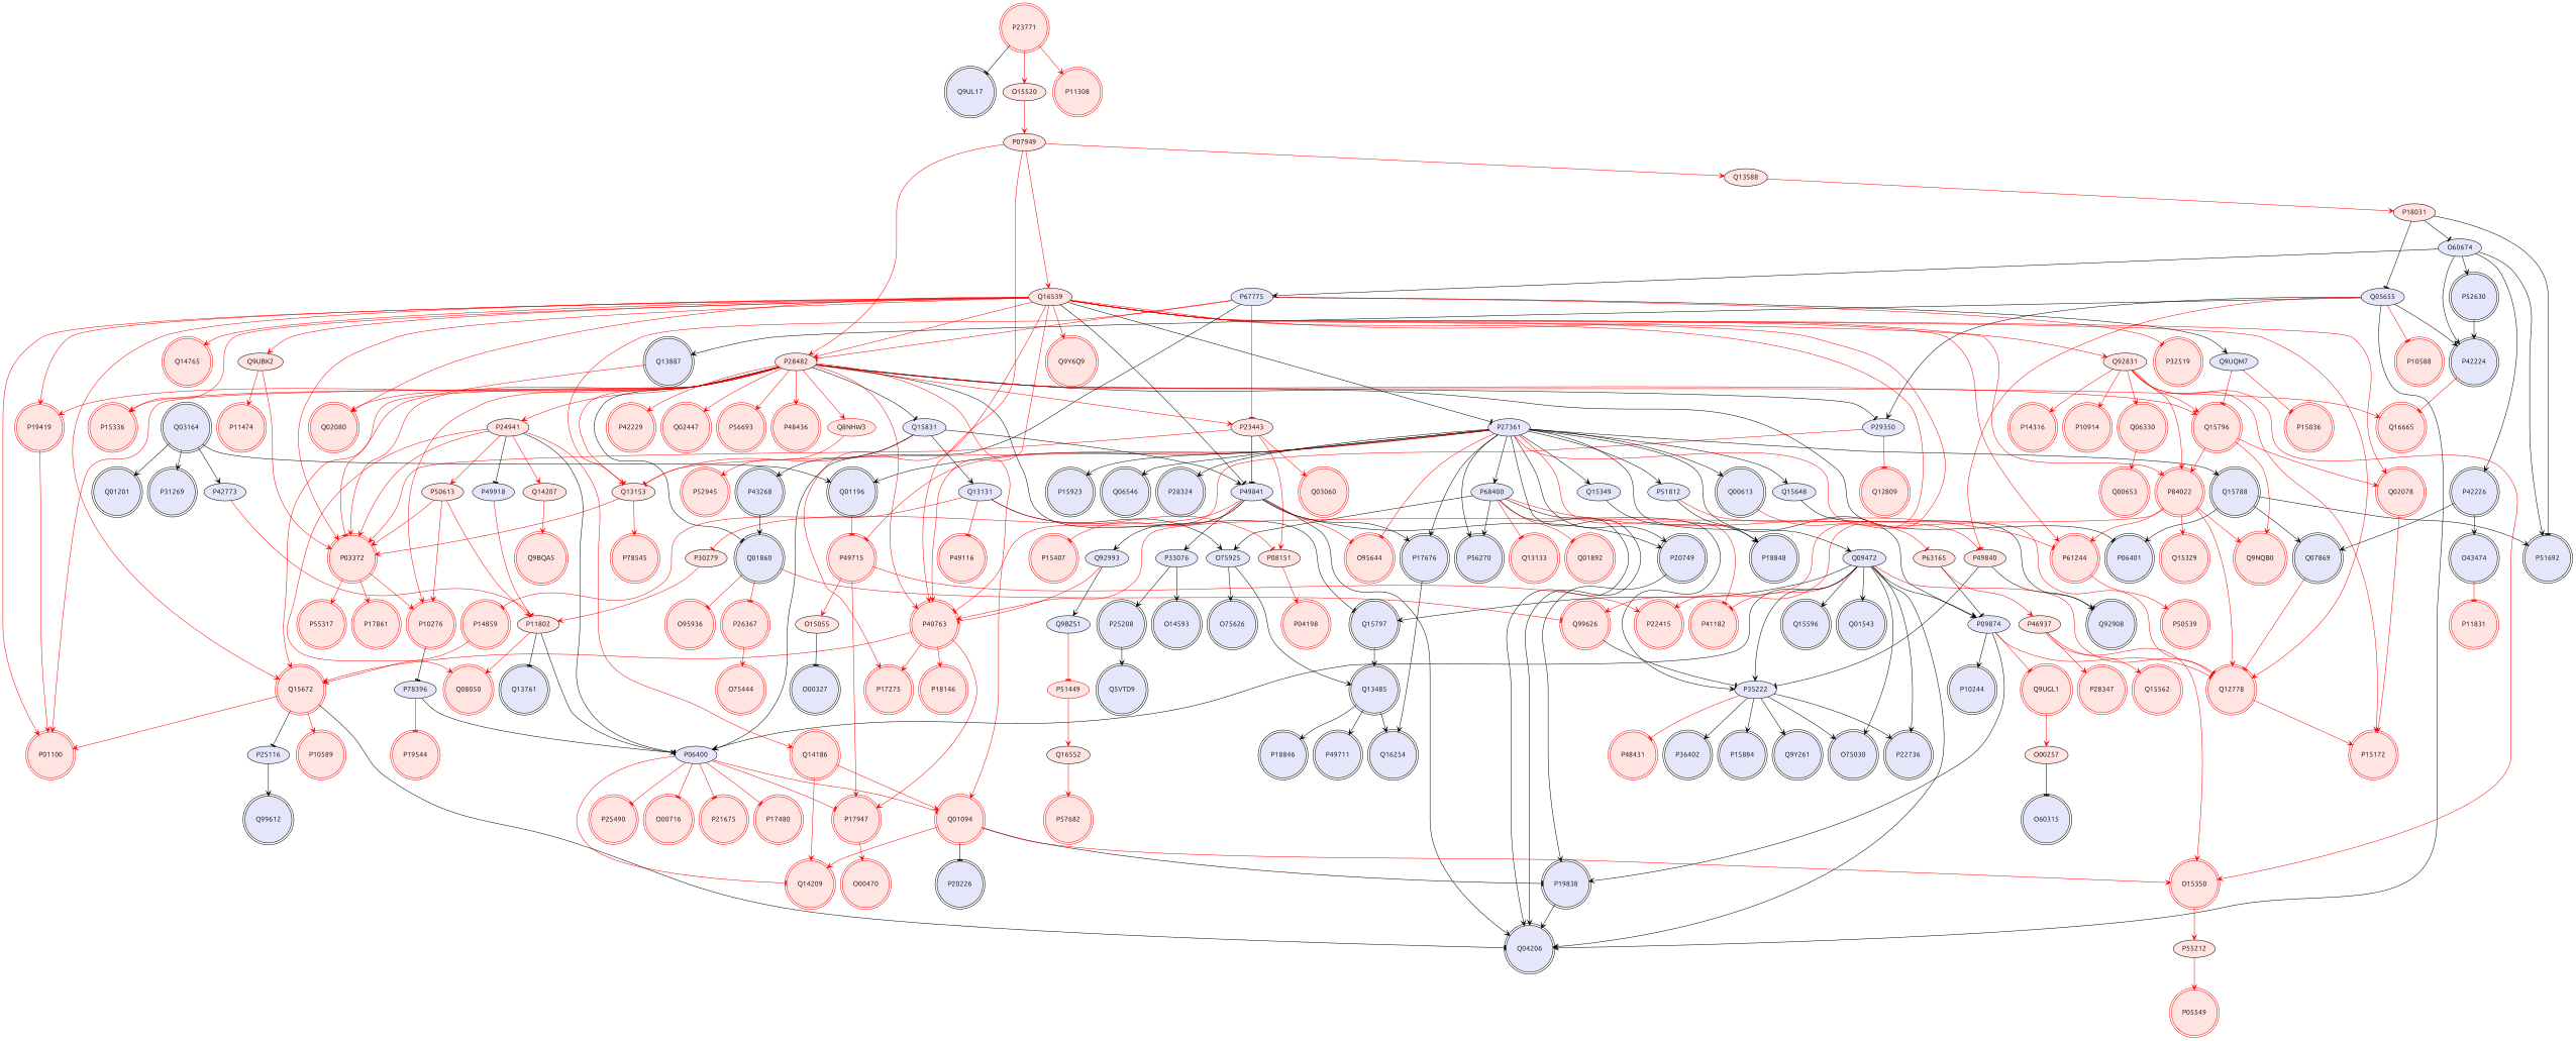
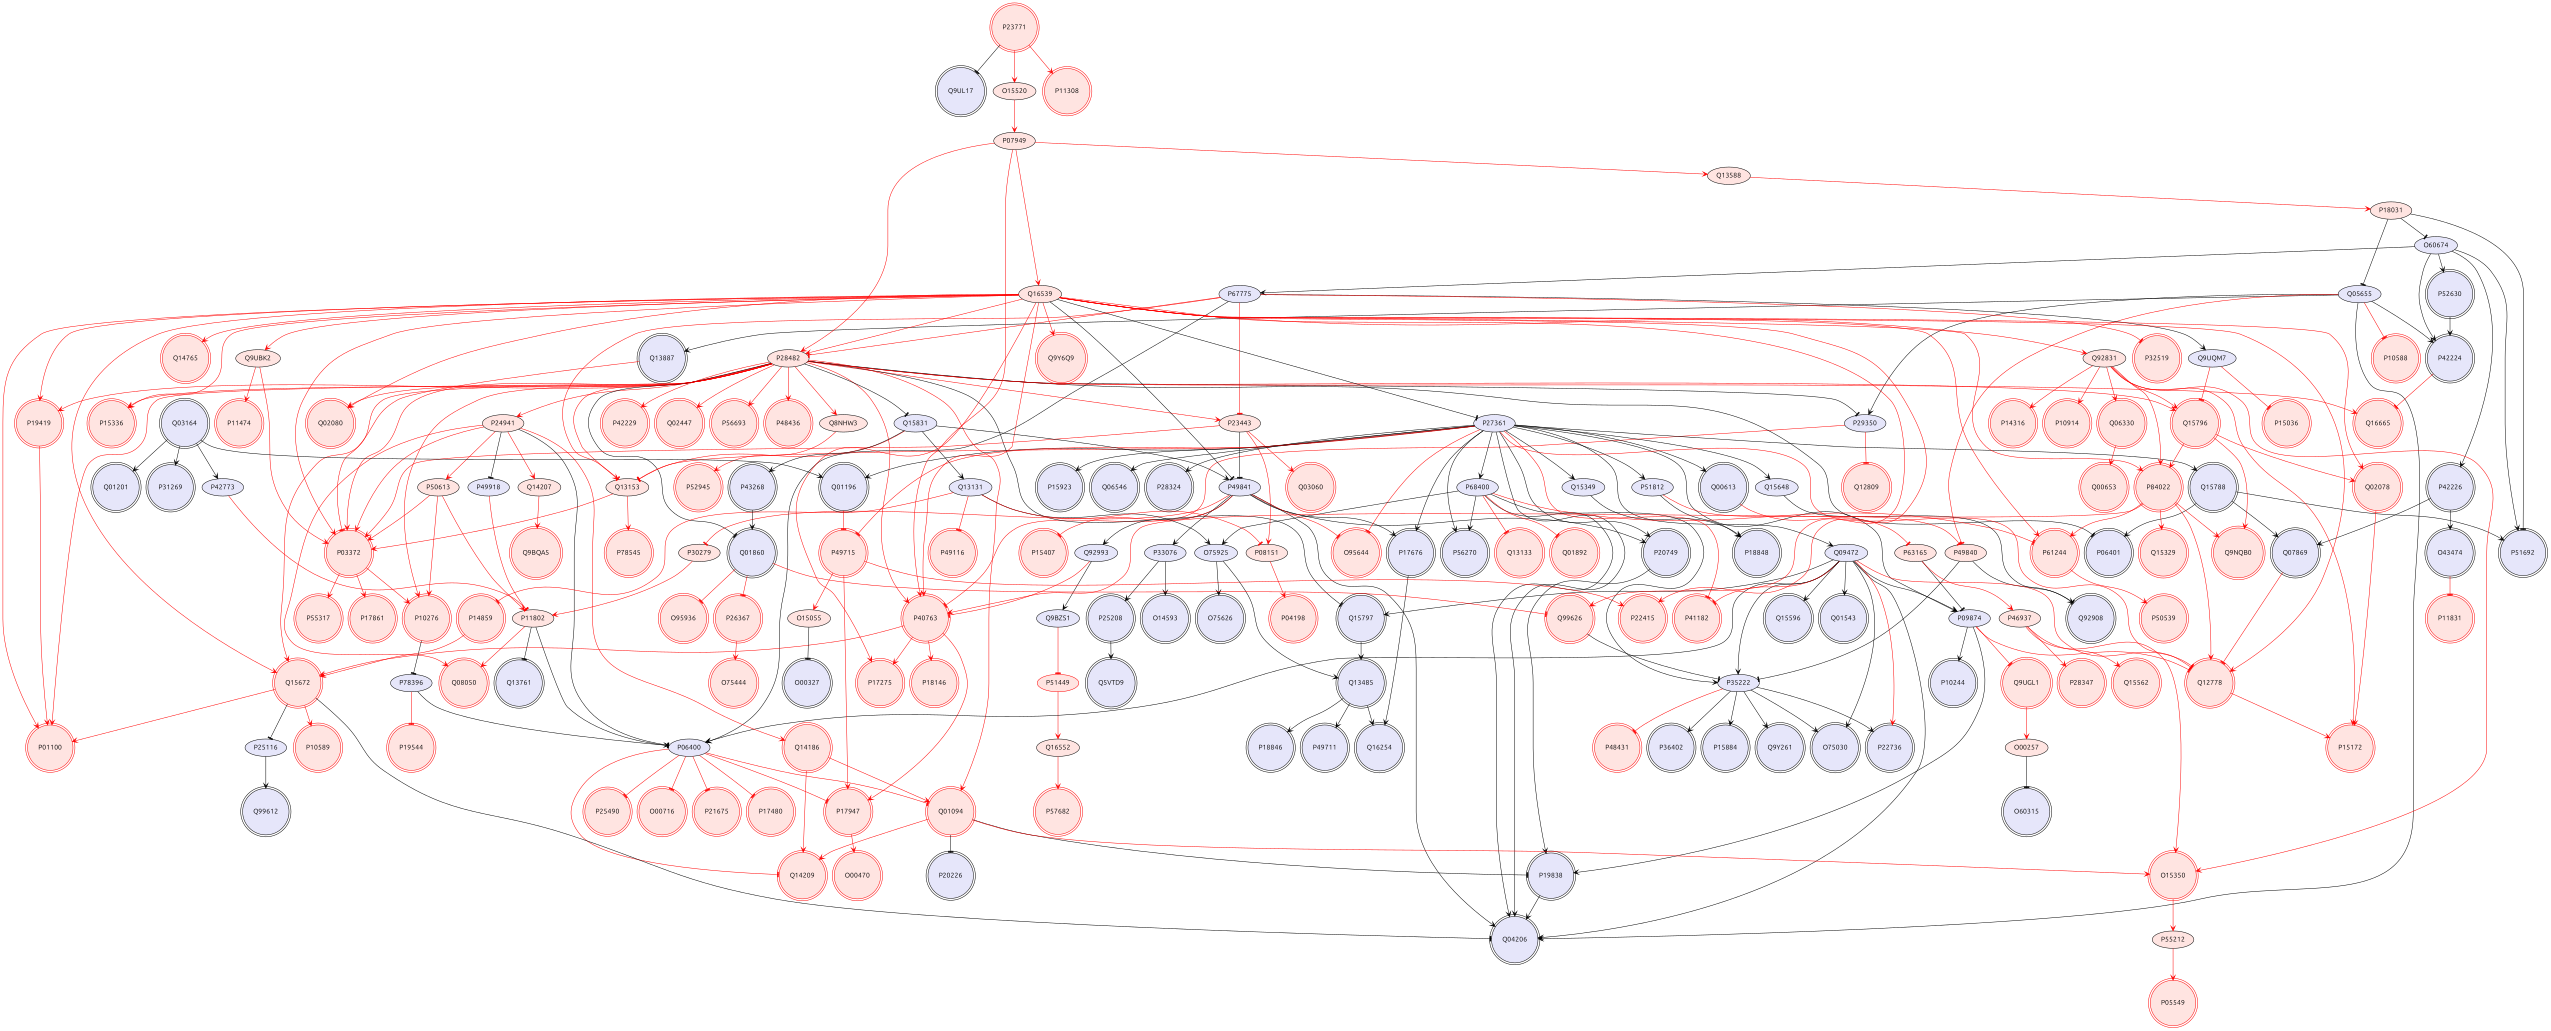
  digraph {
    fontname=Ubuntu
    node [fillcolor=mistyrose fontname=Ubuntu style=filled color=red shape=doublecircle]
    edge [arrowhead=vee color=red fontname=Ubuntu penwidth=1]
    P18031 [color="" shape=""]
    P51692 [color=black fillcolor=lavender]
    Q05655 [fillcolor=lavender color="" shape=""]
    O60674 [fillcolor=lavender color="" shape=""]
    Q04206 [color=black fillcolor=lavender]
    P42224 [color=black fillcolor=lavender]
    P29350 [fillcolor=lavender color="" shape=""]
    Q13887 [color=black fillcolor=lavender]
    P10588
    P49840 [color="" shape=""]
    P52630 [color=black fillcolor=lavender]
    P67775 [fillcolor=lavender color="" shape=""]
    P42226 [color=black fillcolor=lavender]
    Q16665
    P40763
    Q12809
    P03372
    P35222 [fillcolor=lavender color="" shape=""]
    Q92908 [color=black fillcolor=lavender]
    Q13153 [color="" shape=""]
    P06400 [fillcolor=lavender color="" shape=""]
    P28482 [color="" shape=""]
    P23443 [color="" shape=""]
    Q9UQM7 [fillcolor=lavender color="" shape=""]
    P32519
    Q07869 [color=black fillcolor=lavender]
    O43474 [color=black fillcolor=lavender]
    P49841 [fillcolor=lavender color="" shape=""]
    Q92993 [fillcolor=lavender color="" shape=""]
    P20749 [color=black fillcolor=lavender]
    P17676 [color=black fillcolor=lavender]
    P33076 [fillcolor=lavender color="" shape=""]
    O95644
    P15407
    P30279 [color="" shape=""]
    Q9BZS1 [fillcolor=lavender color="" shape=""]
    P19838 [color=black fillcolor=lavender]
    Q16254 [color=black fillcolor=lavender]
    P25208 [color=black fillcolor=lavender]
    O14593 [color=black fillcolor=lavender]
    P11802 [color="" shape=""]
    P51449 [shape=""]
    P17947
    Q15672
    P17275
    P18146
    Q16552 [color="" shape=""]
    P27361 [fillcolor=lavender color="" shape=""]
    Q15349 [fillcolor=lavender color="" shape=""]
    Q09472 [fillcolor=lavender color="" shape=""]
    P09874 [fillcolor=lavender color="" shape=""]
    Q00613 [color=black fillcolor=lavender]
    Q15788 [color=black fillcolor=lavender]
    P68400 [fillcolor=lavender color="" shape=""]
    P15923 [color=black fillcolor=lavender]
    Q06546 [color=black fillcolor=lavender]
    Q01196 [color=black fillcolor=lavender]
    P28324 [color=black fillcolor=lavender]
    P56270 [color=black fillcolor=lavender]
    Q15648 [fillcolor=lavender color="" shape=""]
    P41182
    Q12778
    P49715
    P51812 [fillcolor=lavender color="" shape=""]
    P18848 [color=black fillcolor=lavender]
    Q15797 [color=black fillcolor=lavender]
    Q15596 [color=black fillcolor=lavender]
    Q01543 [color=black fillcolor=lavender]
    O75030 [color=black fillcolor=lavender]
    P22736 [color=black fillcolor=lavender]
    P10244 [color=black fillcolor=lavender]
    Q9UGL1
    P63165 [color="" shape=""]
    P06401 [color=black fillcolor=lavender]
    O75925 [fillcolor=lavender color="" shape=""]
    P61244
    Q13133
    Q01892
    P15172
    O15055 [color="" shape=""]
    P22415
    P78545
    P36402 [color=black fillcolor=lavender]
    P15884 [color=black fillcolor=lavender]
    Q9Y261 [color=black fillcolor=lavender]
    P48431
    Q13485 [color=black fillcolor=lavender]
    Q01094
    P25490
    O00716
    Q14209
    P21675
    P17480
    P49711 [color=black fillcolor=lavender]
    P18846 [color=black fillcolor=lavender]
    P20226 [color=black fillcolor=lavender]
    O15350
    O00470
    O00257 [color="" shape=""]
    O00327 [color=black fillcolor=lavender]
    P46937 [color="" shape=""]
    O75626 [color=black fillcolor=lavender]
    P50539
    Q16539 [color="" shape=""]
    Q99626
    Q92831 [color="" shape=""]
    Q02078
    P84022
    Q9Y6Q9
    Q9UBK2 [color="" shape=""]
    Q14765
    P15336
    P01100
    P19419
    Q02080
    Q15831 [fillcolor=lavender color="" shape=""]
    P24941 [color="" shape=""]
    Q01860 [color=black fillcolor=lavender]
    Q15796
    P10276
    P42229
    Q02447
-   Q8NHW3 [shape=""]
+   Q8NHW3 [color="" shape=""]
    P56693
    P48436
    P25116 [fillcolor=lavender color="" shape=""]
    P10589
    P17861
    P55317
    Q06330
    P10914
    P14316
    Q9NQB0
    Q15329
    P11474
    Q13131 [fillcolor=lavender color="" shape=""]
    P43268 [color=black fillcolor=lavender]
    Q08050
    P50613 [color="" shape=""]
    Q14186
    Q14207 [color="" shape=""]
    P49918 [fillcolor=lavender color="" shape=""]
    P08151 [color="" shape=""]
    Q03060
    P26367
    O95936
    P78396 [fillcolor=lavender color="" shape=""]
    P52945
    P55212 [color="" shape=""]
    P14859
    P49116
    P04198
    Q9BQA5
    P15036
    Q15562
    P28347
    Q03164 [color=black fillcolor=lavender]
    Q01201 [color=black fillcolor=lavender]
    P31269 [color=black fillcolor=lavender]
    P42773 [fillcolor=lavender color="" shape=""]
    Q9UL17 [color=black fillcolor=lavender]
    P23771
    O15520 [color="" shape=""]
    P11308
    P07949 [color="" shape=""]
    P11831
    Q5VTD9 [color=black fillcolor=lavender]
    Q13761 [color=black fillcolor=lavender]
    Q99612 [color=black fillcolor=lavender]
    O75444
    O60315 [color=black fillcolor=lavender]
    Q13588 [color="" shape=""]
    P05549
    Q00653
    P19544
    P57682
    P18031 -> P51692 [arrowhead=tee color=black]
    P18031 -> Q05655 [arrowhead=tee color=black]
    P18031 -> O60674 [arrowhead=tee color=black]
    Q05655 -> Q04206 [color=black]
    Q05655 -> P42224 [color=black]
    Q05655 -> P29350 [color=black]
    Q05655 -> Q13887 [color=black]
    Q05655 -> P10588 [arrowhead=tee]
    Q05655 -> P49840 [arrowhead=tee]
    O60674 -> P51692 [color=black]
    O60674 -> P42224 [color=black]
    O60674 -> P52630 [color=black]
    O60674 -> P67775 [color=black]
    O60674 -> P42226 [color=black]
    P42224 -> Q16665 [arrowhead=tee]
    P29350 -> P40763 [arrowhead=tee]
    P29350 -> Q12809 [arrowhead=tee]
    Q13887 -> P03372 [arrowhead=tee]
    P49840 -> P35222 [arrowhead=tee color=black]
    P49840 -> Q92908 [arrowhead=tee color=black]
    P52630 -> P42224 [color=black]
    P67775 -> Q13153 [arrowhead=tee]
    P67775 -> P06400 [color=black]
    P67775 -> P28482 [arrowhead=tee]
    P67775 -> P23443 [arrowhead=tee]
    P67775 -> Q9UQM7 [color=black]
    P67775 -> P32519 [arrowhead=tee]
    P42226 -> Q07869 [color=black]
    P42226 -> O43474 [color=black]
    P40763 -> P17947
    P40763 -> Q15672
    P40763 -> P17275
    P40763 -> P18146
    P03372 -> P10276
    P03372 -> P17861
    P03372 -> P55317
    P35222 -> O75030 [color=black]
    P35222 -> P22736 [color=black]
    P35222 -> P36402 [color=black]
    P35222 -> P15884 [color=black]
    P35222 -> Q9Y261 [color=black]
    P35222 -> P48431 [arrowhead=tee]
    Q13153 -> P03372
    Q13153 -> P78545
    P06400 -> P17947 [arrowhead=tee]
    P06400 -> Q01094 [arrowhead=tee]
    P06400 -> P25490 [arrowhead=tee]
    P06400 -> O00716 [arrowhead=tee]
    P06400 -> Q14209 [arrowhead=tee]
    P06400 -> P21675 [arrowhead=tee]
    P06400 -> P17480 [arrowhead=tee]
    P28482 -> P29350 [arrowhead=tee color=black]
    P28482 -> Q16665
    P28482 -> P40763
    P28482 -> P03372
    P28482 -> Q13153
    P28482 -> P23443
    P28482 -> Q15672
    P28482 -> Q15797 [arrowhead=tee color=black]
    P28482 -> P06401 [arrowhead=tee color=black]
    P28482 -> Q01094
    P28482 -> P15336
    P28482 -> P01100
    P28482 -> P19419
    P28482 -> Q02080
    P28482 -> Q15831 [arrowhead=tee color=black]
    P28482 -> P24941
    P28482 -> Q01860 [arrowhead=tee color=black]
    P28482 -> Q15796
    P28482 -> P10276
    P28482 -> P42229
    P28482 -> Q02447
    P28482 -> Q8NHW3
    P28482 -> P56693
    P28482 -> P48436
    P23443 -> P03372
    P23443 -> P49841 [arrowhead=tee color=black]
    P23443 -> P08151
    P23443 -> Q03060
    Q9UQM7 -> Q15796 [arrowhead=tee]
    Q9UQM7 -> P15036 [arrowhead=tee]
    Q07869 -> Q12778 [arrowhead=tee]
    O43474 -> P11831 [arrowhead=tee]
    P49841 -> Q04206 [color=black]
    P49841 -> Q92993 [color=black]
    P49841 -> P20749 [color=black]
    P49841 -> P17676 [color=black]
    P49841 -> P33076 [color=black]
    P49841 -> O95644 [arrowhead=tee]
    P49841 -> P15407 [arrowhead=tee]
    P49841 -> P30279 [arrowhead=tee]
    Q92993 -> P40763 [arrowhead=tee]
    Q92993 -> Q9BZS1 [color=black]
    P20749 -> P19838 [color=black]
    P17676 -> Q16254 [color=black]
    P33076 -> P25208 [color=black]
    P33076 -> O14593 [color=black]
    P30279 -> P11802
    Q9BZS1 -> P51449 [arrowhead=tee]
    P19838 -> Q04206 [color=black]
    P25208 -> Q5VTD9 [color=black]
    P11802 -> P06400 [arrowhead=tee color=black]
    P11802 -> Q08050
    P11802 -> Q13761 [arrowhead=tee color=black]
    P51449 -> Q16552
    P17947 -> O00470
    Q15672 -> Q04206 [arrowhead=tee color=black]
    Q15672 -> P01100
    Q15672 -> P25116 [arrowhead=tee color=black]
    Q15672 -> P10589
    Q16552 -> P57682
    P27361 -> Q04206 [color=black]
    P27361 -> Q13153 [arrowhead=tee]
    P27361 -> P20749 [color=black]
    P27361 -> P17676 [color=black]
    P27361 -> O95644 [arrowhead=tee]
    P27361 -> Q15349 [color=black]
    P27361 -> Q09472 [color=black]
    P27361 -> P09874 [color=black]
    P27361 -> Q00613 [color=black]
    P27361 -> Q15788 [color=black]
    P27361 -> P68400 [color=black]
    P27361 -> P15923 [color=black]
    P27361 -> Q06546 [color=black]
    P27361 -> Q01196 [color=black]
    P27361 -> P28324 [color=black]
    P27361 -> P56270 [color=black]
    P27361 -> Q15648 [color=black]
    P27361 -> P41182 [arrowhead=tee]
    P27361 -> Q12778 [arrowhead=tee]
    P27361 -> P49715 [arrowhead=tee]
    P27361 -> P51812 [color=black]
    Q15349 -> P18848 [color=black]
    Q09472 -> Q04206 [color=black]
    Q09472 -> P35222 [color=black]
    Q09472 -> P06400 [color=black]
    Q09472 -> P09874 [color=black]
    Q09472 -> P41182 [arrowhead=tee]
    Q09472 -> Q12778 [arrowhead=tee]
    Q09472 -> Q15797 [color=black]
    Q09472 -> Q15596 [color=black]
    Q09472 -> Q01543 [color=black]
    Q09472 -> O75030 [color=black]
-   Q09472 -> P22736 [color=black]
+   Q09472 -> P22736
    P09874 -> P19838 [color=black]
    P09874 -> Q12778 [arrowhead=tee]
    P09874 -> P10244 [color=black]
    P09874 -> Q9UGL1 [arrowhead=tee]
    Q00613 -> P63165 [arrowhead=tee]
    Q15788 -> P51692 [color=black]
    Q15788 -> Q07869 [color=black]
    Q15788 -> P06401 [color=black]
    P68400 -> Q04206 [color=black]
    P68400 -> P35222 [color=black]
    P68400 -> P56270 [color=black]
    P68400 -> O75925 [color=black]
    P68400 -> P61244 [arrowhead=tee]
    P68400 -> Q13133 [arrowhead=tee]
    P68400 -> Q01892 [arrowhead=tee]
    Q01196 -> P49715 [arrowhead=tee]
    Q15648 -> Q92908 [color=black]
    Q12778 -> P15172
    P49715 -> P17947
    P49715 -> O15055
    P49715 -> P22415
    P51812 -> P49840 [arrowhead=tee]
    P51812 -> P18848 [color=black]
    Q15797 -> Q13485 [color=black]
    Q9UGL1 -> O00257
    P63165 -> P09874 [arrowhead=tee color=black]
    P63165 -> P46937
    O75925 -> Q13485 [color=black]
    O75925 -> O75626 [color=black]
    P61244 -> P50539
    O15055 -> O00327 [arrowhead=tee color=black]
    Q13485 -> Q16254 [color=black]
    Q13485 -> P49711 [color=black]
    Q13485 -> P18846 [color=black]
    Q01094 -> P19838 [arrowhead=tee color=black]
    Q01094 -> Q14209
    Q01094 -> P20226 [arrowhead=tee color=black]
    Q01094 -> O15350
    O15350 -> P55212
    O00257 -> O60315 [arrowhead=tee color=black]
    P46937 -> O15350
    P46937 -> Q15562
    P46937 -> P28347
    Q16539 -> P40763
    Q16539 -> P03372
    Q16539 -> P28482
    Q16539 -> P49841 [arrowhead=tee color=black]
    Q16539 -> Q15672
    Q16539 -> P17275
    Q16539 -> P27361 [arrowhead=tee color=black]
    Q16539 -> Q12778
    Q16539 -> P61244
    Q16539 -> P22415
    Q16539 -> Q99626
    Q16539 -> Q92831
    Q16539 -> Q02078
    Q16539 -> P84022
    Q16539 -> Q9Y6Q9
    Q16539 -> Q9UBK2
    Q16539 -> Q14765
    Q16539 -> P15336
    Q16539 -> P01100
    Q16539 -> P19419
    Q16539 -> Q02080
    Q99626 -> P35222 [arrowhead=tee color=black]
    Q92831 -> P15172
    Q92831 -> O15350
    Q92831 -> P84022
    Q92831 -> Q15796
    Q92831 -> Q06330
    Q92831 -> P10914
    Q92831 -> P14316
    Q02078 -> P15172
    P84022 -> P40763
    P84022 -> Q12778
    P84022 -> P61244
    P84022 -> Q9NQB0
    P84022 -> Q15329
    Q9UBK2 -> P03372
    Q9UBK2 -> P11474
    P19419 -> P01100
    Q15831 -> Q13153 [arrowhead=tee]
    Q15831 -> P49841 [color=black]
    Q15831 -> Q13131 [color=black]
    Q15831 -> P43268 [color=black]
    P24941 -> P03372
    P24941 -> P06400 [arrowhead=tee color=black]
    P24941 -> Q08050
    P24941 -> P50613
    P24941 -> Q14186
    P24941 -> Q14207
    P24941 -> P49918 [arrowhead=tee color=black]
    Q01860 -> Q99626 [arrowhead=tee]
    Q01860 -> P26367 [arrowhead=tee]
    Q01860 -> O95936 [arrowhead=tee]
    Q15796 -> Q02078
    Q15796 -> P84022
    Q15796 -> Q9NQB0
    P10276 -> P78396 [arrowhead=tee color=black]
    Q8NHW3 -> P52945
    P25116 -> Q99612 [color=black]
    Q06330 -> Q00653
    Q13131 -> O75925 [color=black]
    Q13131 -> P08151 [arrowhead=tee]
    Q13131 -> P14859 [arrowhead=tee]
    Q13131 -> P49116 [arrowhead=tee]
    P43268 -> Q01860 [color=black]
    P50613 -> P03372
    P50613 -> P11802
    P50613 -> P10276
    Q14186 -> Q01094
    Q14186 -> Q14209
    Q14207 -> Q9BQA5
    P49918 -> P11802 [arrowhead=tee]
    P08151 -> P04198
    P26367 -> O75444
    P78396 -> P06400 [color=black]
    P78396 -> P19544 [arrowhead=tee]
    P55212 -> P05549
    P14859 -> Q15672
    Q03164 -> Q01196 [color=black]
    Q03164 -> Q01201 [color=black]
    Q03164 -> P31269 [color=black]
    Q03164 -> P42773 [color=black]
    P42773 -> P11802 [arrowhead=tee]
    P23771 -> Q9UL17 [arrowhead=tee color=black]
    P23771 -> O15520
    P23771 -> P11308
    O15520 -> P07949
    P07949 -> P40763
    P07949 -> P28482
    P07949 -> Q16539
    P07949 -> Q13588
    Q13588 -> P18031
  }
